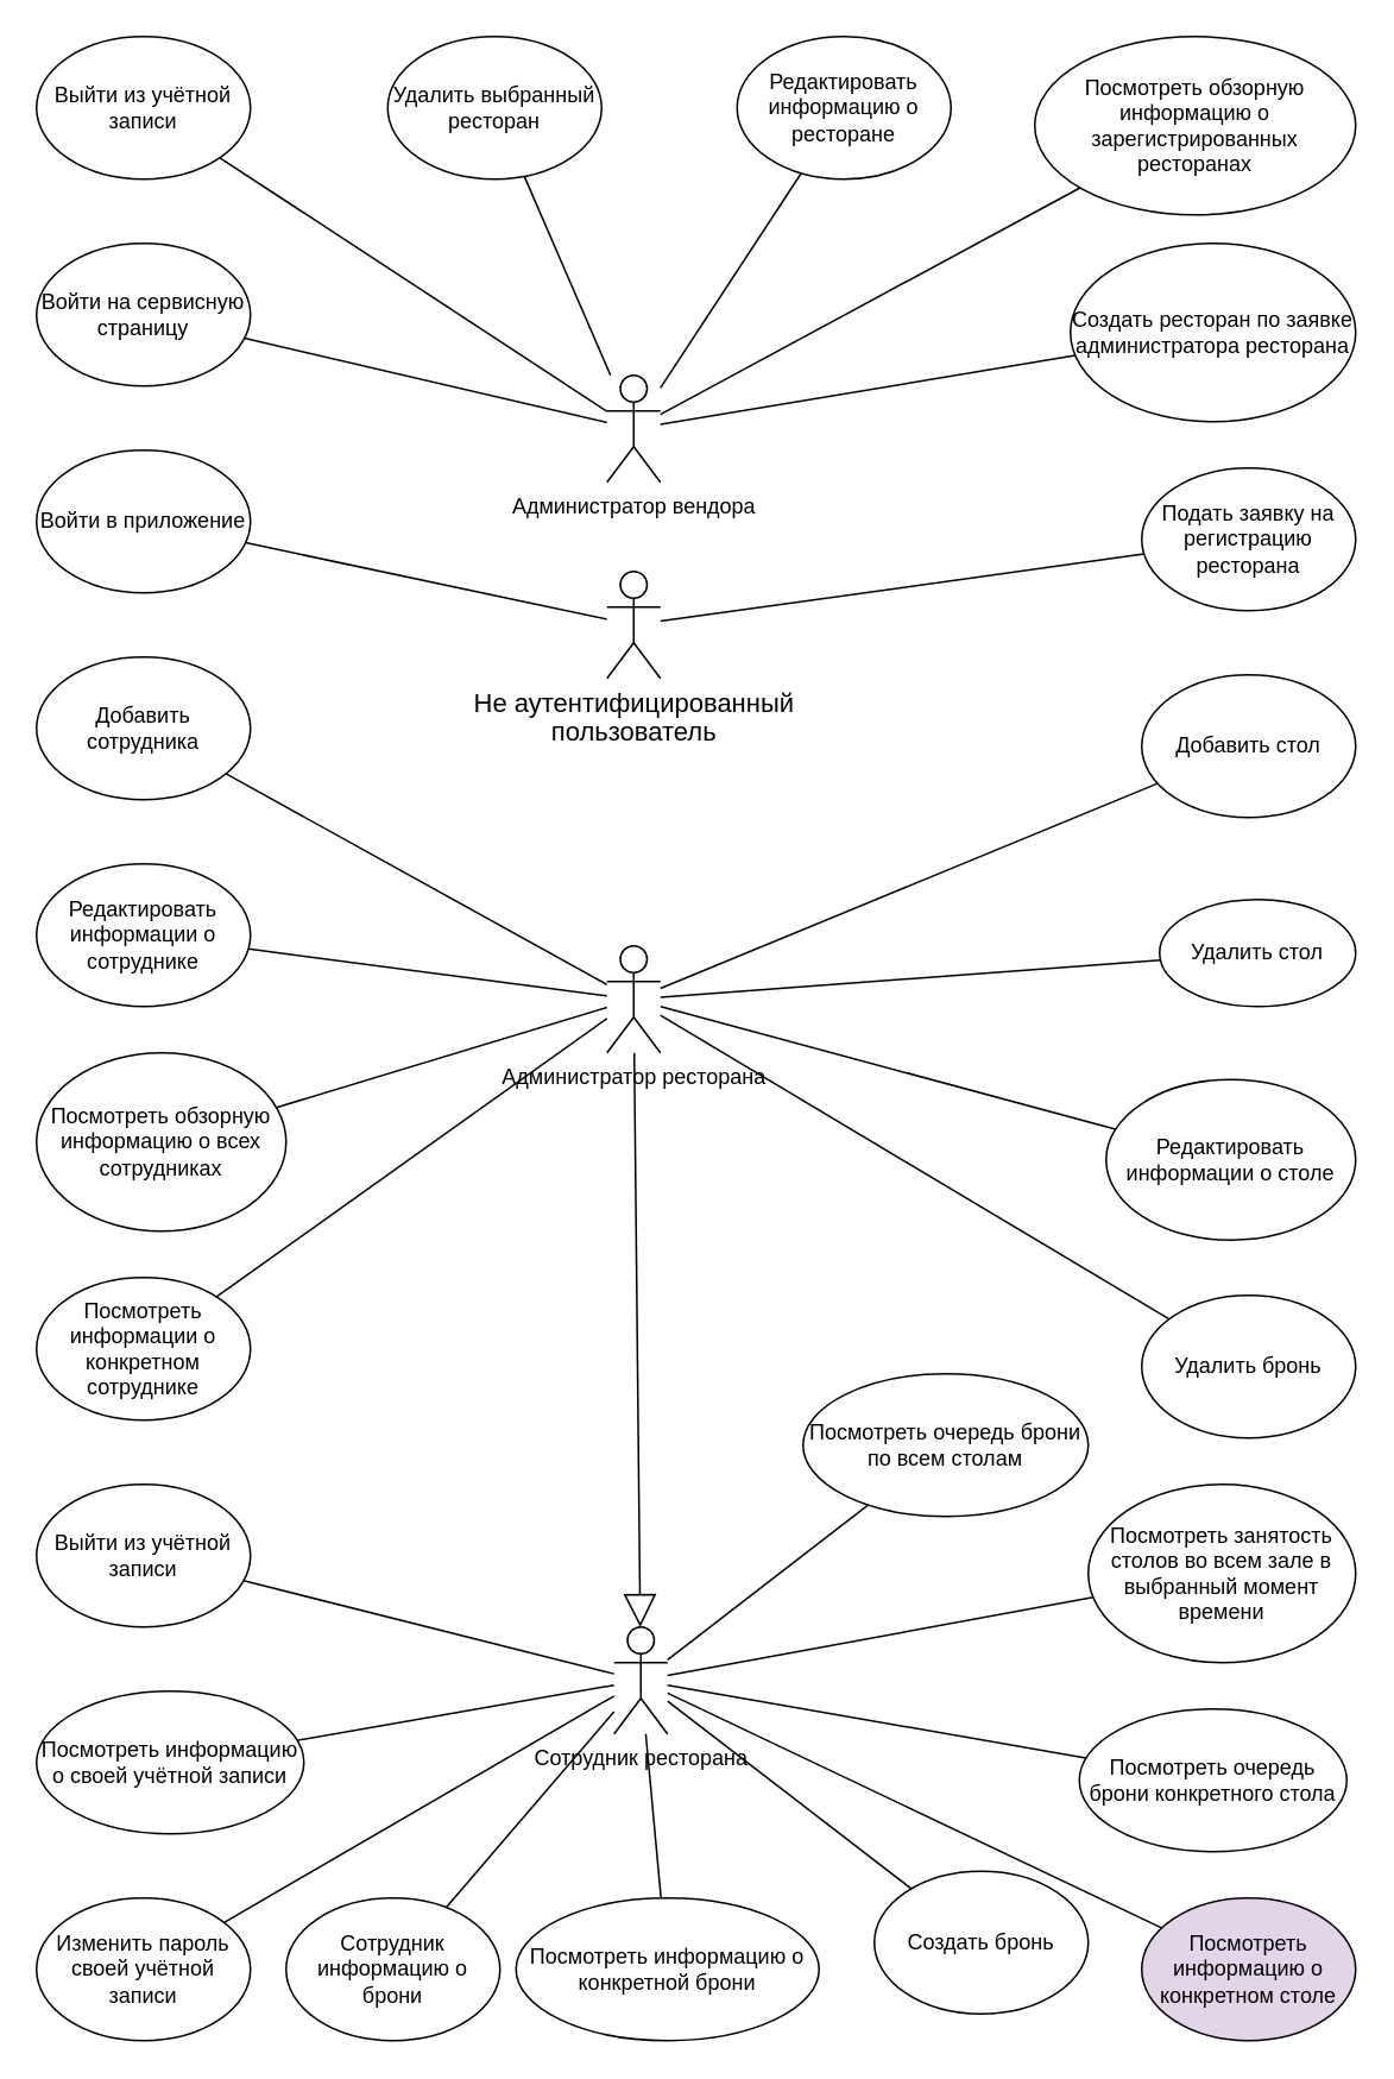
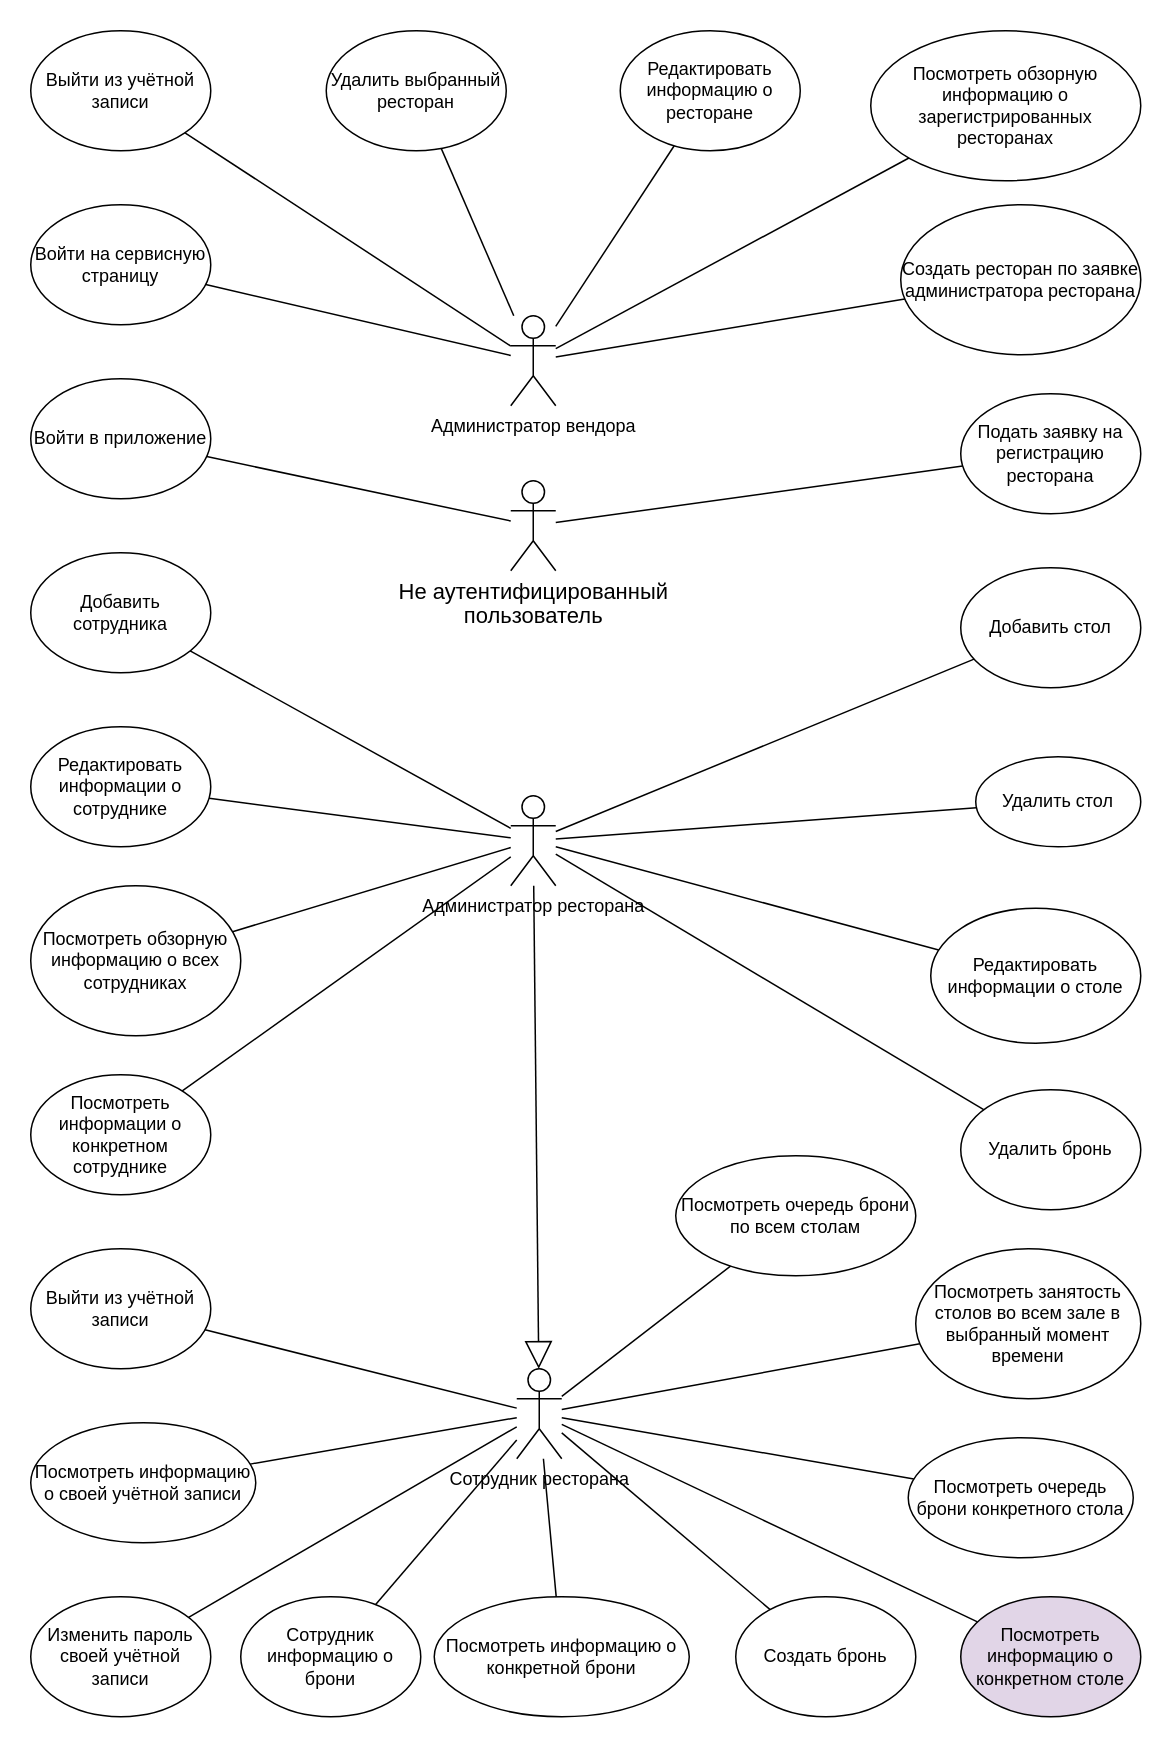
  <mxCell id="0" />
  <mxCell id="1" parent="0" />
  <mxCell id="2" value="Администратор вендора" style="shape=umlActor;verticalLabelPosition=bottom;verticalAlign=top;html=1;outlineConnect=0;" parent="1" vertex="1"><mxGeometry x="340" y="210" width="30" height="60" as="geometry" /></mxCell>
  <mxCell id="3" value="Войти на сервисную страницу" style="ellipse;whiteSpace=wrap;html=1;" parent="1" vertex="1"><mxGeometry x="20" y="136" width="120" height="80" as="geometry" /></mxCell>
  <mxCell id="4" value="Создать ресторан по заявке администратора ресторана" style="ellipse;whiteSpace=wrap;html=1;" parent="1" vertex="1"><mxGeometry x="600" y="136" width="160" height="100" as="geometry" /></mxCell>
  <mxCell id="5" value="" style="endArrow=none;html=1;rounded=0;" parent="1" source="2" target="3" edge="1"><mxGeometry width="50" height="50" relative="1" as="geometry"><mxPoint x="381.5" y="200" as="sourcePoint" /><mxPoint x="431.5" y="150" as="targetPoint" /></mxGeometry></mxCell>
  <mxCell id="6" value="" style="endArrow=none;html=1;rounded=0;" parent="1" source="2" target="4" edge="1"><mxGeometry width="50" height="50" relative="1" as="geometry"><mxPoint x="361.5" y="380" as="sourcePoint" /><mxPoint x="411.5" y="330" as="targetPoint" /></mxGeometry></mxCell>
  <mxCell id="7" value="Администратор ресторана" style="shape=umlActor;verticalLabelPosition=bottom;verticalAlign=top;html=1;outlineConnect=0;" parent="1" vertex="1"><mxGeometry x="340" y="530" width="30" height="60" as="geometry" /></mxCell>
  <mxCell id="8" value="Добавить стол" style="ellipse;whiteSpace=wrap;html=1;" parent="1" vertex="1"><mxGeometry x="640" y="378" width="120" height="80" as="geometry" /></mxCell>
  <mxCell id="9" value="Редактировать информации о столе" style="ellipse;whiteSpace=wrap;html=1;" parent="1" vertex="1"><mxGeometry x="620" y="605" width="140" height="90" as="geometry" /></mxCell>
  <mxCell id="10" value="Редактировать информации о сотруднике" style="ellipse;whiteSpace=wrap;html=1;" parent="1" vertex="1"><mxGeometry x="20" y="484" width="120" height="80" as="geometry" /></mxCell>
  <mxCell id="11" value="Добавить сотрудника" style="ellipse;whiteSpace=wrap;html=1;" parent="1" vertex="1"><mxGeometry x="20" y="368" width="120" height="80" as="geometry" /></mxCell>
  <mxCell id="12" value="Посмотреть информации о конкретном сотруднике" style="ellipse;whiteSpace=wrap;html=1;" parent="1" vertex="1"><mxGeometry x="20" y="716" width="120" height="80" as="geometry" /></mxCell>
  <mxCell id="13" value="Посмотреть&amp;nbsp;обзорную информацию о всех сотрудниках" style="ellipse;whiteSpace=wrap;html=1;" parent="1" vertex="1"><mxGeometry x="20" y="590" width="140" height="100" as="geometry" /></mxCell>
  <mxCell id="14" value="" style="endArrow=none;html=1;rounded=0;" parent="1" source="8" target="7" edge="1"><mxGeometry width="50" height="50" relative="1" as="geometry"><mxPoint x="339" y="650" as="sourcePoint" /><mxPoint x="389" y="600" as="targetPoint" /></mxGeometry></mxCell>
  <mxCell id="15" value="" style="endArrow=none;html=1;rounded=0;" parent="1" source="9" target="7" edge="1"><mxGeometry width="50" height="50" relative="1" as="geometry"><mxPoint x="339" y="650" as="sourcePoint" /><mxPoint x="389" y="600" as="targetPoint" /></mxGeometry></mxCell>
  <mxCell id="16" value="" style="endArrow=none;html=1;rounded=0;" parent="1" source="13" target="7" edge="1"><mxGeometry width="50" height="50" relative="1" as="geometry"><mxPoint x="339" y="650" as="sourcePoint" /><mxPoint x="389" y="600" as="targetPoint" /></mxGeometry></mxCell>
  <mxCell id="17" value="" style="endArrow=none;html=1;rounded=0;" parent="1" source="12" target="7" edge="1"><mxGeometry width="50" height="50" relative="1" as="geometry"><mxPoint x="339" y="650" as="sourcePoint" /><mxPoint x="389" y="600" as="targetPoint" /></mxGeometry></mxCell>
  <mxCell id="18" value="" style="endArrow=none;html=1;rounded=0;" parent="1" source="11" target="7" edge="1"><mxGeometry width="50" height="50" relative="1" as="geometry"><mxPoint x="339" y="650" as="sourcePoint" /><mxPoint x="389" y="600" as="targetPoint" /></mxGeometry></mxCell>
  <mxCell id="19" value="" style="endArrow=none;html=1;rounded=0;" parent="1" source="10" target="7" edge="1"><mxGeometry width="50" height="50" relative="1" as="geometry"><mxPoint x="339" y="650" as="sourcePoint" /><mxPoint x="389" y="600" as="targetPoint" /></mxGeometry></mxCell>
  <mxCell id="20" value="&lt;span style=&quot;background-color: rgb(255, 255, 255);&quot;&gt;Сотрудник ресторана&lt;/span&gt;" style="shape=umlActor;verticalLabelPosition=bottom;verticalAlign=top;html=1;outlineConnect=0;" parent="1" vertex="1"><mxGeometry x="344" y="912" width="30" height="60" as="geometry" /></mxCell>
  <mxCell id="21" value="Изменить пароль своей учётной записи" style="ellipse;whiteSpace=wrap;html=1;" parent="1" vertex="1"><mxGeometry x="20" y="1064" width="120" height="80" as="geometry" /></mxCell>
  <mxCell id="22" value="Посмотреть&amp;nbsp;информацию о своей учётной записи" style="ellipse;whiteSpace=wrap;html=1;" parent="1" vertex="1"><mxGeometry x="20" y="948" width="150" height="80" as="geometry" /></mxCell>
  <mxCell id="23" value="Посмотреть информацию о конкретном столе" style="ellipse;whiteSpace=wrap;html=1;fillColor=#e1d5e7;" parent="1" vertex="1"><mxGeometry x="640" y="1064" width="120" height="80" as="geometry" /></mxCell>
  <mxCell id="24" value="Посмотреть&amp;nbsp;занятость столов во всем зале в выбранный момент времени" style="ellipse;whiteSpace=wrap;html=1;" parent="1" vertex="1"><mxGeometry x="610" y="832" width="150" height="100" as="geometry" /></mxCell>
  <mxCell id="25" value="Посмотреть&amp;nbsp;очередь брони по всем столам" style="ellipse;whiteSpace=wrap;html=1;flipH=1;" parent="1" vertex="1"><mxGeometry x="450" y="770" width="160" height="80" as="geometry" /></mxCell>
  <mxCell id="26" value="Посмотреть очередь брони конкретного стола" style="ellipse;whiteSpace=wrap;html=1;" parent="1" vertex="1"><mxGeometry x="605" y="958" width="150" height="80" as="geometry" /></mxCell>
  <mxCell id="27" value="Посмотреть&amp;nbsp;информацию о конкретной брони" style="ellipse;whiteSpace=wrap;html=1;flipH=1;" parent="1" vertex="1"><mxGeometry x="289" y="1064" width="170" height="80" as="geometry" /></mxCell>
  <mxCell id="28" value="Сотрудник информацию о брони" style="ellipse;whiteSpace=wrap;html=1;flipH=1;" parent="1" vertex="1"><mxGeometry x="160" y="1064" width="120" height="80" as="geometry" /></mxCell>
- <mxCell id="29" value="Создать бронь" style="ellipse;whiteSpace=wrap;html=1;flipH=1;" parent="1" vertex="1"><mxGeometry x="490" y="1049" width="120" height="80" as="geometry" /></mxCell>
+ <mxCell id="29" value="Создать бронь" style="ellipse;whiteSpace=wrap;html=1;flipH=1;" parent="1" vertex="1"><mxGeometry x="490" y="1064" width="120" height="80" as="geometry" /></mxCell>
  <mxCell id="30" value="" style="endArrow=none;html=1;rounded=0;" parent="1" source="20" target="26" edge="1"><mxGeometry width="50" height="50" relative="1" as="geometry"><mxPoint x="320" y="1099" as="sourcePoint" /><mxPoint x="370" y="1049" as="targetPoint" /></mxGeometry></mxCell>
  <mxCell id="31" value="" style="endArrow=none;html=1;rounded=0;" parent="1" source="20" target="21" edge="1"><mxGeometry width="50" height="50" relative="1" as="geometry"><mxPoint x="320" y="1099" as="sourcePoint" /><mxPoint x="370" y="1049" as="targetPoint" /></mxGeometry></mxCell>
  <mxCell id="32" value="" style="endArrow=none;html=1;rounded=0;" parent="1" source="20" target="25" edge="1"><mxGeometry width="50" height="50" relative="1" as="geometry"><mxPoint x="320" y="1099" as="sourcePoint" /><mxPoint x="370" y="1049" as="targetPoint" /></mxGeometry></mxCell>
  <mxCell id="33" value="" style="endArrow=none;html=1;rounded=0;" parent="1" source="20" target="24" edge="1"><mxGeometry width="50" height="50" relative="1" as="geometry"><mxPoint x="320" y="1099" as="sourcePoint" /><mxPoint x="370" y="1049" as="targetPoint" /></mxGeometry></mxCell>
  <mxCell id="34" value="" style="endArrow=none;html=1;rounded=0;" parent="1" source="20" target="23" edge="1"><mxGeometry width="50" height="50" relative="1" as="geometry"><mxPoint x="320" y="1099" as="sourcePoint" /><mxPoint x="370" y="1049" as="targetPoint" /></mxGeometry></mxCell>
  <mxCell id="35" value="" style="endArrow=none;html=1;rounded=0;" parent="1" source="20" target="22" edge="1"><mxGeometry width="50" height="50" relative="1" as="geometry"><mxPoint x="320" y="1099" as="sourcePoint" /><mxPoint x="370" y="1049" as="targetPoint" /></mxGeometry></mxCell>
  <mxCell id="36" value="" style="endArrow=none;html=1;rounded=0;" parent="1" source="20" target="27" edge="1"><mxGeometry width="50" height="50" relative="1" as="geometry"><mxPoint x="320" y="1099" as="sourcePoint" /><mxPoint x="370" y="1049" as="targetPoint" /></mxGeometry></mxCell>
  <mxCell id="37" value="" style="endArrow=none;html=1;rounded=0;" parent="1" source="20" target="28" edge="1"><mxGeometry width="50" height="50" relative="1" as="geometry"><mxPoint x="320" y="1099" as="sourcePoint" /><mxPoint x="370" y="1049" as="targetPoint" /></mxGeometry></mxCell>
  <mxCell id="38" value="" style="endArrow=none;html=1;rounded=0;" parent="1" source="20" target="29" edge="1"><mxGeometry width="50" height="50" relative="1" as="geometry"><mxPoint x="320" y="1099" as="sourcePoint" /><mxPoint x="370" y="1049" as="targetPoint" /></mxGeometry></mxCell>
  <mxCell id="39" value="" style="endArrow=block;endSize=16;endFill=0;html=1;rounded=0;" parent="1" source="7" target="20" edge="1"><mxGeometry width="160" relative="1" as="geometry"><mxPoint x="230" y="750" as="sourcePoint" /><mxPoint x="390" y="750" as="targetPoint" /></mxGeometry></mxCell>
  <mxCell id="40" value="&lt;span style=&quot;font-size:11.0pt;line-height:107%;&lt;br/&gt;font-family:&amp;quot;Calibri&amp;quot;,sans-serif;mso-ascii-theme-font:minor-latin;mso-fareast-font-family:&lt;br/&gt;Calibri;mso-fareast-theme-font:minor-latin;mso-hansi-theme-font:minor-latin;&lt;br/&gt;mso-bidi-font-family:&amp;quot;Times New Roman&amp;quot;;mso-bidi-theme-font:minor-bidi;&lt;br/&gt;mso-ligatures:none;mso-ansi-language:RU;mso-fareast-language:EN-US;mso-bidi-language:&lt;br/&gt;AR-SA&quot;&gt;Не аутентифицированный&lt;/span&gt;&lt;div&gt;&lt;span style=&quot;font-size:11.0pt;line-height:107%;&lt;br/&gt;font-family:&amp;quot;Calibri&amp;quot;,sans-serif;mso-ascii-theme-font:minor-latin;mso-fareast-font-family:&lt;br/&gt;Calibri;mso-fareast-theme-font:minor-latin;mso-hansi-theme-font:minor-latin;&lt;br/&gt;mso-bidi-font-family:&amp;quot;Times New Roman&amp;quot;;mso-bidi-theme-font:minor-bidi;&lt;br/&gt;mso-ligatures:none;mso-ansi-language:RU;mso-fareast-language:EN-US;mso-bidi-language:&lt;br/&gt;AR-SA&quot;&gt;пользователь&lt;/span&gt;&lt;/div&gt;" style="shape=umlActor;verticalLabelPosition=bottom;verticalAlign=top;html=1;outlineConnect=0;" vertex="1" parent="1"><mxGeometry x="340" y="320" width="30" height="60" as="geometry" /></mxCell>
  <mxCell id="41" value="Войти в приложение" style="ellipse;whiteSpace=wrap;html=1;" vertex="1" parent="1"><mxGeometry x="20" y="252" width="120" height="80" as="geometry" /></mxCell>
  <mxCell id="42" value="" style="endArrow=none;html=1;rounded=0;" edge="1" parent="1" source="41" target="40"><mxGeometry width="50" height="50" relative="1" as="geometry"><mxPoint x="456.5" y="240" as="sourcePoint" /><mxPoint x="506.5" y="190" as="targetPoint" /></mxGeometry></mxCell>
  <mxCell id="43" value="Подать заявку на регистрацию ресторана" style="ellipse;whiteSpace=wrap;html=1;" vertex="1" parent="1"><mxGeometry x="640" y="262" width="120" height="80" as="geometry" /></mxCell>
  <mxCell id="44" value="" style="endArrow=none;html=1;rounded=0;" edge="1" parent="1" source="40" target="43"><mxGeometry width="50" height="50" relative="1" as="geometry"><mxPoint x="506.5" y="230" as="sourcePoint" /><mxPoint x="556.5" y="180" as="targetPoint" /></mxGeometry></mxCell>
  <mxCell id="45" value="Выйти из учётной записи" style="ellipse;whiteSpace=wrap;html=1;" vertex="1" parent="1"><mxGeometry x="20" y="832" width="120" height="80" as="geometry" /></mxCell>
  <mxCell id="46" value="" style="endArrow=none;html=1;rounded=0;" edge="1" parent="1" source="45" target="20"><mxGeometry width="50" height="50" relative="1" as="geometry"><mxPoint x="270" y="914" as="sourcePoint" /><mxPoint x="320" y="864" as="targetPoint" /></mxGeometry></mxCell>
  <mxCell id="47" value="Посмотреть обзорную информацию о зарегистрированных ресторанах" style="ellipse;whiteSpace=wrap;html=1;" vertex="1" parent="1"><mxGeometry x="580" y="20" width="180" height="100" as="geometry" /></mxCell>
  <mxCell id="48" value="" style="endArrow=none;html=1;rounded=0;" edge="1" parent="1" source="2" target="47"><mxGeometry width="50" height="50" relative="1" as="geometry"><mxPoint x="320" y="140" as="sourcePoint" /><mxPoint x="370" y="90" as="targetPoint" /></mxGeometry></mxCell>
  <mxCell id="49" value="Выйти из учётной записи" style="ellipse;whiteSpace=wrap;html=1;" vertex="1" parent="1"><mxGeometry x="20" y="20" width="120" height="80" as="geometry" /></mxCell>
  <mxCell id="50" value="" style="endArrow=none;html=1;rounded=0;" edge="1" parent="1" source="49" target="2"><mxGeometry width="50" height="50" relative="1" as="geometry"><mxPoint x="360" y="140" as="sourcePoint" /><mxPoint x="410" y="90" as="targetPoint" /></mxGeometry></mxCell>
  <mxCell id="51" value="Удалить выбранный ресторан" style="ellipse;whiteSpace=wrap;html=1;" vertex="1" parent="1"><mxGeometry x="217" y="20" width="120" height="80" as="geometry" /></mxCell>
  <mxCell id="52" value="" style="endArrow=none;html=1;rounded=0;" edge="1" parent="1" source="51" target="2"><mxGeometry width="50" height="50" relative="1" as="geometry"><mxPoint x="420" y="140" as="sourcePoint" /><mxPoint x="470" y="90" as="targetPoint" /></mxGeometry></mxCell>
  <mxCell id="53" value="Редактировать информацию о ресторане" style="ellipse;whiteSpace=wrap;html=1;" vertex="1" parent="1"><mxGeometry x="413" y="20" width="120" height="80" as="geometry" /></mxCell>
  <mxCell id="54" value="" style="endArrow=none;html=1;rounded=0;" edge="1" parent="1" source="2" target="53"><mxGeometry width="50" height="50" relative="1" as="geometry"><mxPoint x="550" y="20" as="sourcePoint" /><mxPoint x="600" y="-30" as="targetPoint" /></mxGeometry></mxCell>
  <mxCell id="55" value="Удалить бронь" style="ellipse;whiteSpace=wrap;html=1;" vertex="1" parent="1"><mxGeometry x="640" y="726" width="120" height="80" as="geometry" /></mxCell>
  <mxCell id="56" value="" style="edgeStyle=none;orthogonalLoop=1;jettySize=auto;html=1;rounded=0;endArrow=none;endFill=0;" edge="1" parent="1" source="55" target="7"><mxGeometry width="80" relative="1" as="geometry"><mxPoint x="-160" y="720" as="sourcePoint" /><mxPoint x="-80" y="720" as="targetPoint" /><Array as="points" /></mxGeometry></mxCell>
  <mxCell id="57" value="Удалить стол" style="ellipse;whiteSpace=wrap;html=1;" vertex="1" parent="1"><mxGeometry x="650" y="504" width="110" height="60" as="geometry" /></mxCell>
  <mxCell id="58" value="" style="edgeStyle=none;orthogonalLoop=1;jettySize=auto;html=1;rounded=0;endArrow=none;endFill=0;" edge="1" parent="1" source="7" target="57"><mxGeometry width="80" relative="1" as="geometry"><mxPoint x="800" y="390" as="sourcePoint" /><mxPoint x="880" y="390" as="targetPoint" /><Array as="points" /></mxGeometry></mxCell>
